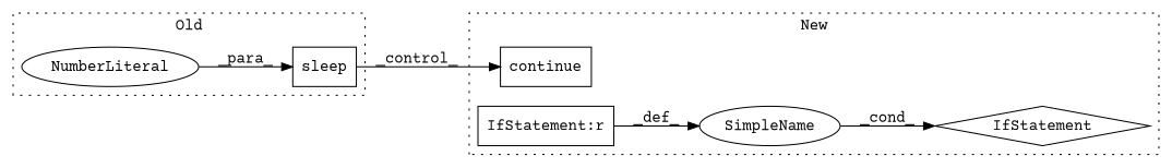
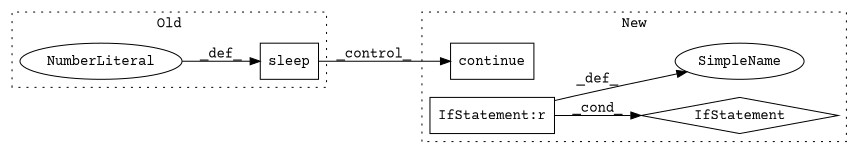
  digraph {
    fontname="Courier Prime"
    rankdir=LR
    node [fontname="Courier Prime" l=4 shape=box]
    edge [fontname="Courier Prime"]
    n1 [a=32 l="6,1" label=sleep s="5882,5892"]
    n2 [a=34 label=NumberLiteral s=5888 shape=ellipse]
    n3 [a=18 l=9 label=continue s=6282]
    n4 [a=25 l="4,2" label=IfStatement s="6254,6270" shape=diamond]
    n5 [a=42 label=SimpleName shape=ellipse l=""]
    n6 [a=27 label="IfStatement:r" s=6262]
    subgraph cluster_1 {
      label=Old
      style=dotted
      n1
      n2
    }
    subgraph cluster_2 {
      label=New
      style=dotted
      n3
      n4
      n5
      n6
    }
    n1 -> n3 [label=_control_]
-   n2 -> n1 [label=_para_]
-   n5 -> n4 [label=_cond_]
+   n2 -> n1 [label=_def_]
+   n6 -> n4 [label=_cond_]
    n6 -> n5 [label=_def_]
  }
